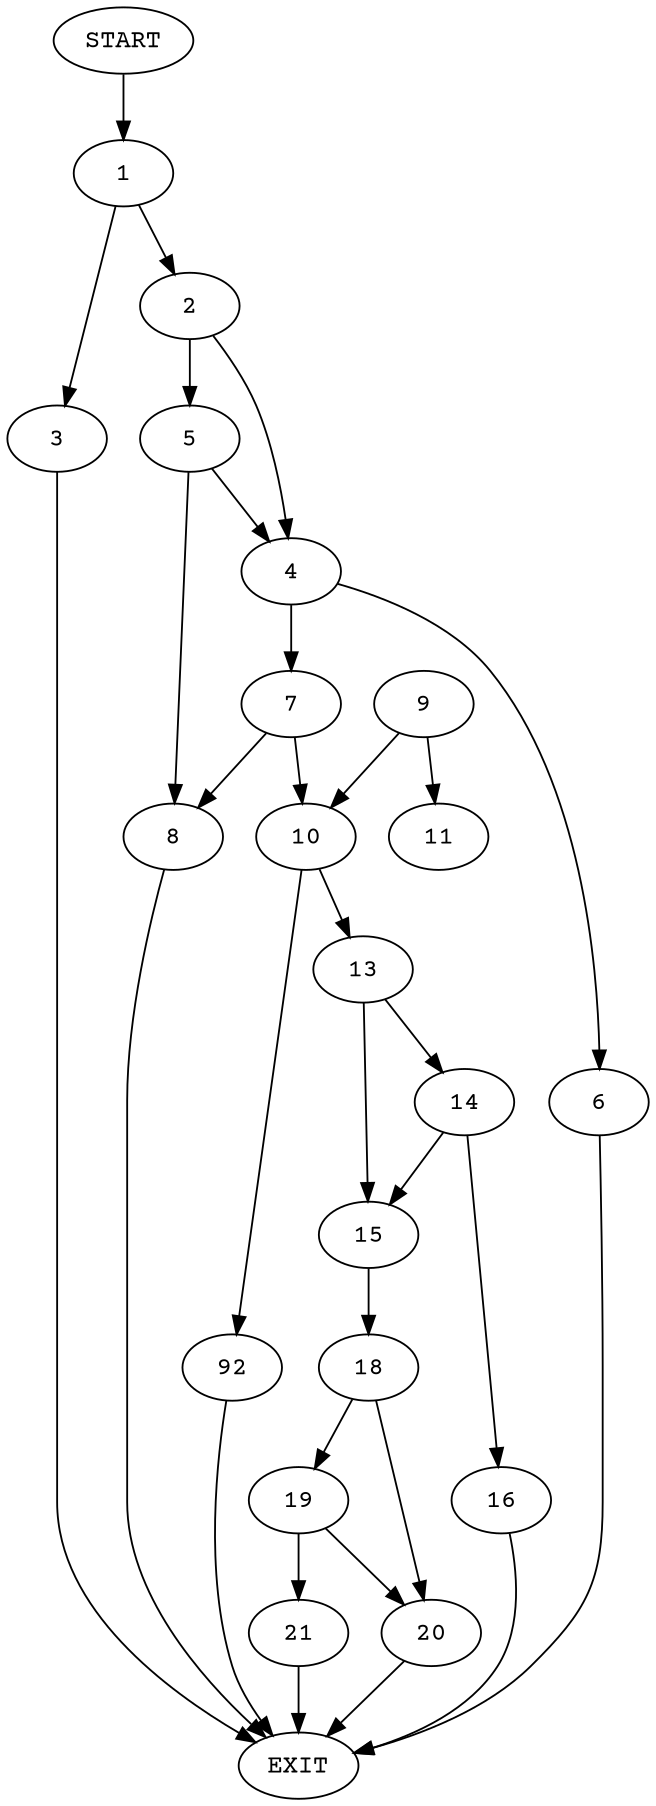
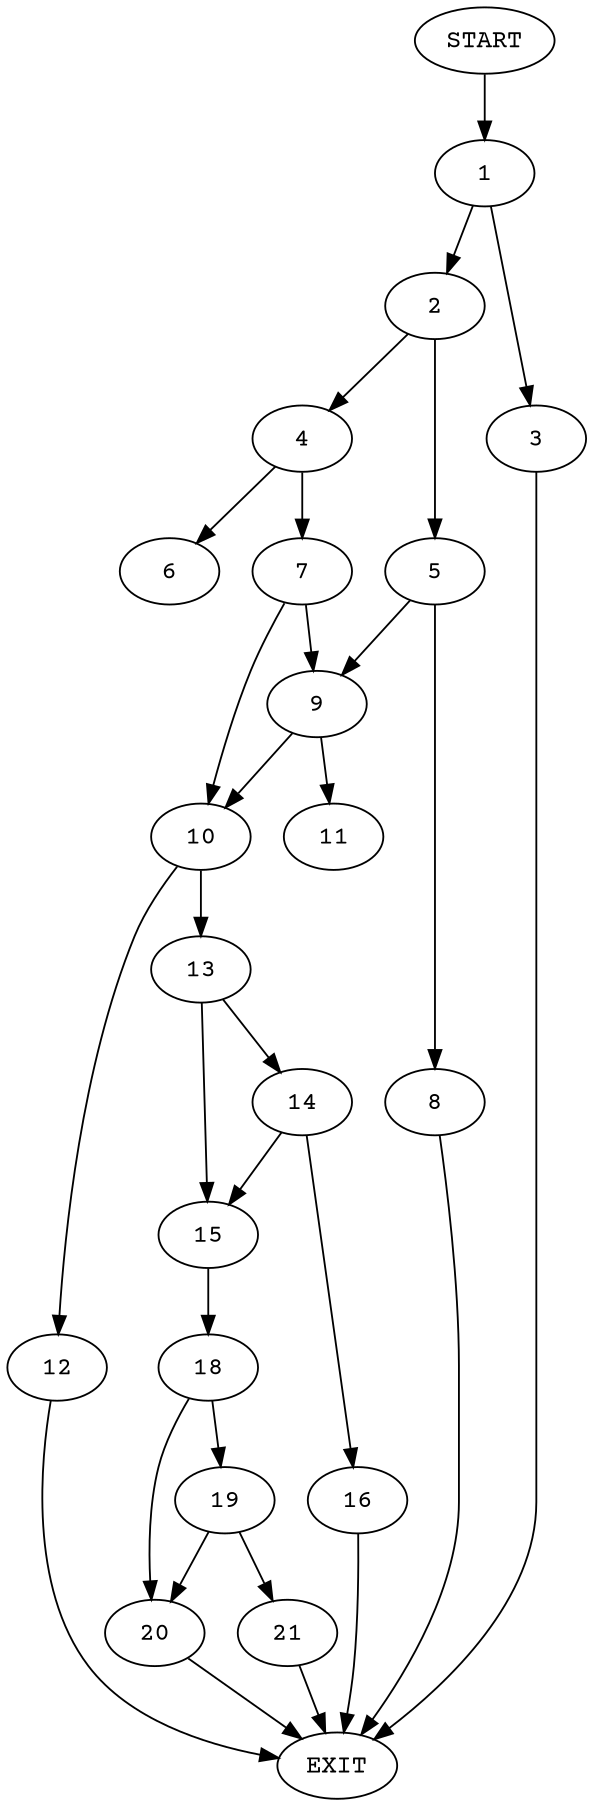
  digraph {
    fontname="Courier Prime"
    node [fontname="Courier Prime"]
    edge [fontname="Courier Prime"]
    n1 [label=START]
    1
    2
    3
    n5 [label=EXIT]
    4
    5
    6
    7
    8
    9
    10
    11
-   12 [label=92]
+   12
    13
    14
    15
    16
    18
    19
    20
    21
    n1 -> 1
    1 -> 2
    1 -> 3
    2 -> 4
    2 -> 5
    3 -> n5
    4 -> 6
    4 -> 7
-   5 -> 4
+   5 -> 9
    5 -> 8
-   6 -> n5
-   7 -> 8
+   7 -> 9
    7 -> 10
    8 -> n5
    9 -> 10
    9 -> 11
    10 -> 12
    10 -> 13
    12 -> n5
    13 -> 14
    13 -> 15
    14 -> 15
    14 -> 16
    15 -> 18
    16 -> n5
    18 -> 19
    18 -> 20
    19 -> 20
    19 -> 21
    20 -> n5
    21 -> n5
  }
